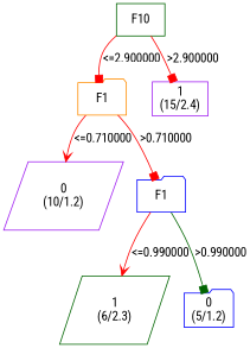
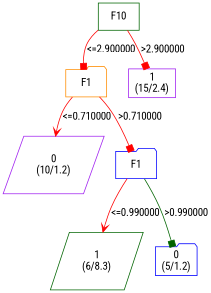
  digraph {
    fontname="Roboto Condensed"
    node [color=darkgreen fontname="Roboto Condensed" shape=folder]
    edge [arrowhead=box color=red fontname="Roboto Condensed"]
    n1 [label="F10\n" shape=box]
    n2 [color=darkorange label="F1\n"]
    n3 [color=purple label="1\n(15/2.4)" shape=box]
    n4 [color=purple label="0\n(10/1.2)" shape=parallelogram]
    n5 [color=blue label="F1\n"]
-   n6 [label="1\n(6/2.3)" shape=parallelogram]
+   n6 [label="1\n(6/8.3)" shape=parallelogram]
    n7 [color=blue label="0\n(5/1.2)"]
    n1 -> n2 [label="<=2.900000"]
    n1 -> n3 [label=">2.900000"]
    n2 -> n4 [arrowhead=vee label="<=0.710000"]
    n2 -> n5 [label=">0.710000"]
    n5 -> n6 [arrowhead=vee label="<=0.990000"]
    n5 -> n7 [color=darkgreen label=">0.990000"]
  }
